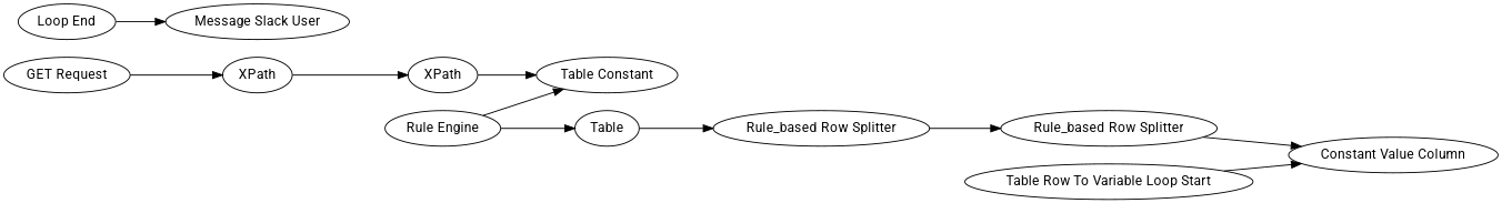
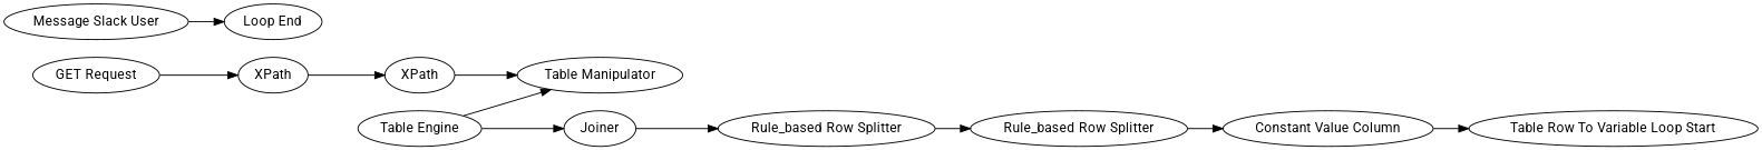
  digraph {
    fontname=Roboto
    rankdir=LR
    node [fontname=Roboto]
    edge [fontname=Roboto]
-   n1 [label="Table Constant"]
-   n2 [label="Rule Engine"]
-   n3 [label=Table]
+   n1 [label="Table Manipulator"]
+   n2 [label="Table Engine"]
+   n3 [label=Joiner]
    n4 [label="Rule_based Row Splitter"]
    n5 [label="Rule_based Row Splitter"]
    n6 [label="Constant Value Column"]
    n7 [label="Table Row To Variable Loop Start"]
    n8 [label="Message Slack User"]
    n9 [label="Loop End"]
    n10 [label=XPath]
    n11 [label="GET Request"]
    n12 [label=XPath]
    n2 -> n1
    n2 -> n3
    n3 -> n4
    n4 -> n5
    n5 -> n6
-   n7 -> n6
-   n9 -> n8
+   n6 -> n7
+   n8 -> n9
    n10 -> n1
    n11 -> n12
    n12 -> n10
  }
